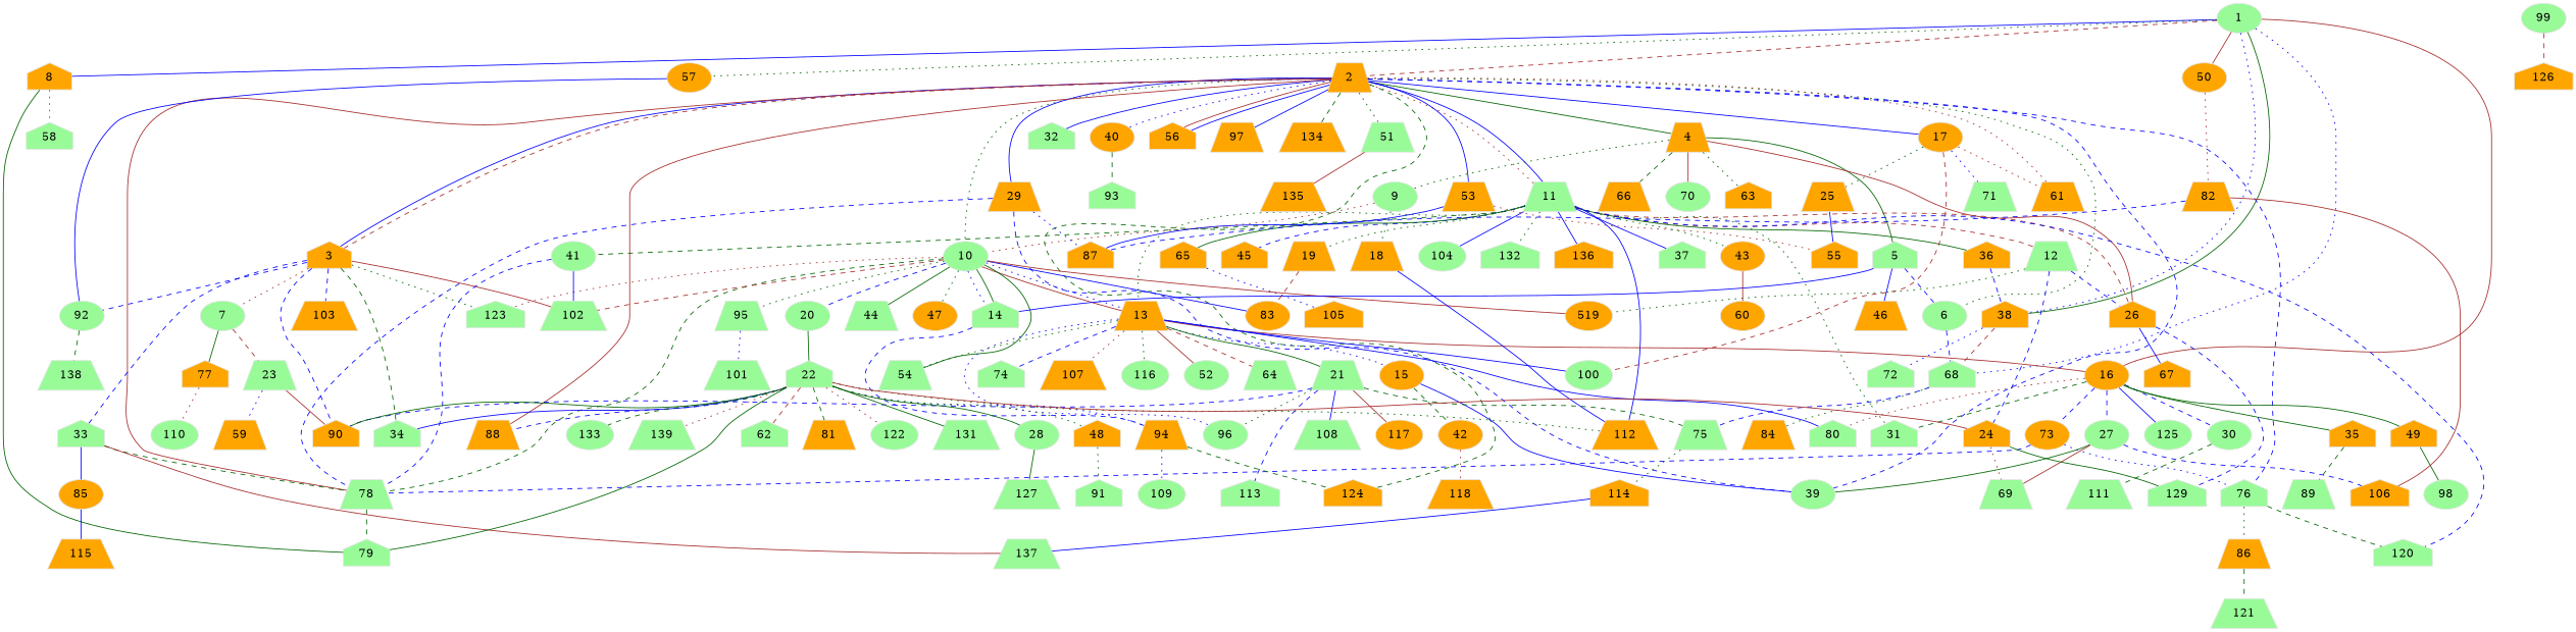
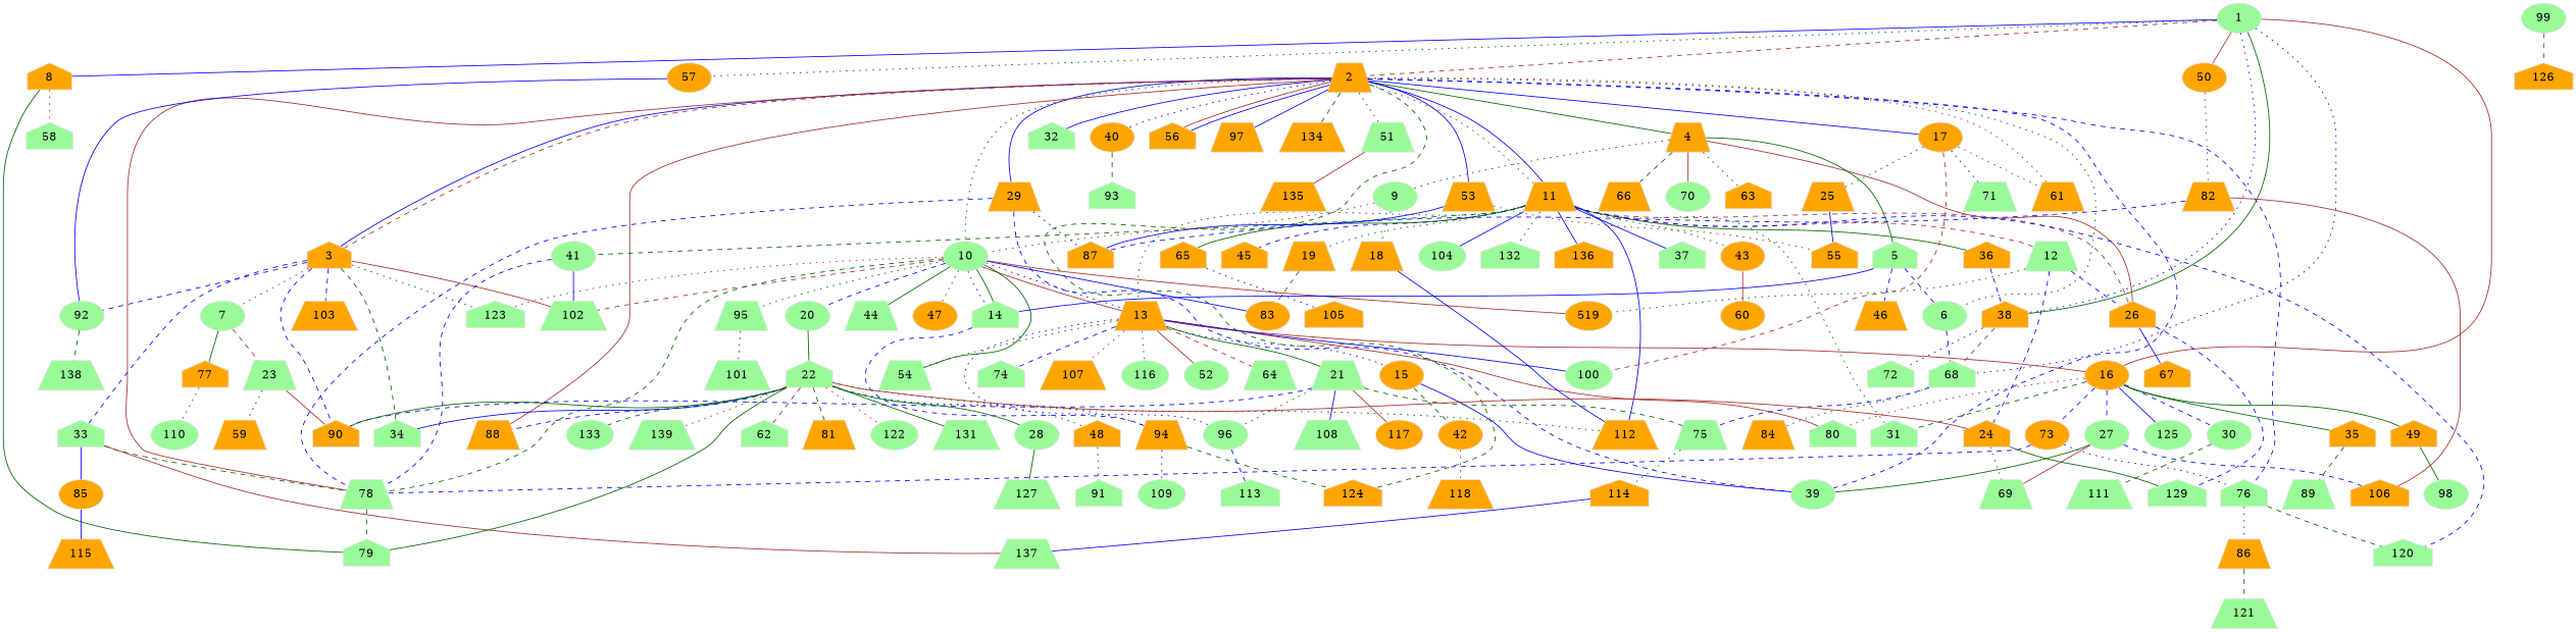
  graph {
    node [color=gray90 fillcolor=palegreen shape=trapezium style=filled]
    edge [color=blue style=solid]
    1 [shape=ellipse]
    2 [fillcolor=orange]
    8 [fillcolor=orange shape=house]
    16 [fillcolor=orange shape=ellipse]
    38 [fillcolor=orange shape=house]
    50 [fillcolor=orange shape=ellipse]
    57 [fillcolor=orange shape=ellipse]
    68 [shape=house]
    3 [fillcolor=orange shape=house]
    4 [fillcolor=orange]
    6 [shape=ellipse]
    10 [shape=ellipse]
-   11
+   11 [fillcolor=orange]
    17 [fillcolor=orange shape=ellipse]
    29 [fillcolor=orange]
    32 [shape=house]
    39 [shape=ellipse]
    40 [fillcolor=orange shape=ellipse]
    51
    53 [fillcolor=orange]
    56 [fillcolor=orange shape=house]
    61 [fillcolor=orange]
    76 [shape=house]
    78
    88 [fillcolor=orange]
    97 [fillcolor=orange]
    124 [fillcolor=orange shape=house]
    134 [fillcolor=orange]
    58 [shape=house]
    79 [shape=house]
    31 [shape=house]
    80 [shape=house]
    27 [shape=ellipse]
    30 [shape=ellipse]
    35 [fillcolor=orange shape=house]
    49 [fillcolor=orange shape=house]
    73 [fillcolor=orange shape=ellipse]
    125 [shape=ellipse]
    72 [shape=house]
    82 [fillcolor=orange]
    92 [shape=ellipse]
    75
    84 [fillcolor=orange]
    99 [shape=ellipse]
    126 [fillcolor=orange shape=house]
    7 [shape=ellipse]
    33 [shape=house]
    34 [shape=house]
    90 [fillcolor=orange shape=house]
    102
    103 [fillcolor=orange]
    123 [shape=house]
    5 [shape=house]
    9 [shape=ellipse]
    26 [fillcolor=orange shape=house]
    63 [fillcolor=orange shape=house]
    66 [fillcolor=orange]
    70 [shape=ellipse]
    14 [shape=house]
    13 [fillcolor=orange]
    20 [shape=ellipse]
    44
    47 [fillcolor=orange shape=ellipse]
    54
    83 [fillcolor=orange shape=ellipse]
    95
    n67 [fillcolor=orange label=519 shape=ellipse]
    12
    19 [fillcolor=orange]
    36 [fillcolor=orange shape=house]
    37 [shape=house]
    41 [shape=ellipse]
    43 [fillcolor=orange shape=ellipse]
    45 [fillcolor=orange shape=house]
    65 [fillcolor=orange shape=house]
    104 [shape=ellipse]
    112 [fillcolor=orange]
    120 [shape=house]
    132 [shape=house]
    136 [fillcolor=orange shape=house]
    100 [shape=ellipse]
    25 [fillcolor=orange]
    71
    87 [fillcolor=orange shape=house]
    93 [shape=house]
    135 [fillcolor=orange]
    55 [fillcolor=orange shape=house]
    86 [fillcolor=orange]
    23
    77 [fillcolor=orange shape=house]
    85 [fillcolor=orange shape=ellipse]
    137
    138
    46 [fillcolor=orange]
    18 [fillcolor=orange]
    129 [shape=house]
    67 [fillcolor=orange shape=house]
    94 [fillcolor=orange]
    59 [fillcolor=orange]
    110 [shape=ellipse]
    15 [fillcolor=orange shape=ellipse]
    21
    52 [shape=ellipse]
    64
    74 [shape=house]
    96 [shape=ellipse]
    107 [fillcolor=orange]
    116 [shape=ellipse]
    22 [shape=house]
    101
    24 [fillcolor=orange shape=house]
    60 [fillcolor=orange shape=ellipse]
    105 [fillcolor=orange shape=house]
    69
    42 [fillcolor=orange shape=ellipse]
    108
    113 [shape=house]
    117 [fillcolor=orange shape=ellipse]
    109 [shape=ellipse]
    118 [fillcolor=orange]
    106 [fillcolor=orange shape=house]
    111
    89
    98 [shape=ellipse]
    28 [shape=ellipse]
    48 [fillcolor=orange shape=house]
    62 [shape=house]
    81 [fillcolor=orange]
    122 [shape=ellipse]
    131
    133 [shape=ellipse]
    139
    114 [fillcolor=orange shape=house]
    127
    91 [shape=house]
    115 [fillcolor=orange]
    121
    1 -- 2 [color=brown style=dashed]
    1 -- 8
    1 -- 16 [color=brown]
    1 -- 38 [style=dotted]
    1 -- 38 [color=darkgreen]
    1 -- 50 [color=brown]
    1 -- 57 [color=darkgreen style=dotted]
    1 -- 68 [style=dotted]
    2 -- 3
    2 -- 3 [color=brown style=dashed]
    2 -- 4 [color=darkgreen]
    2 -- 6 [color=darkgreen style=dotted]
    2 -- 10 [color=darkgreen style=dotted]
    2 -- 11 [color=brown style=dotted]
    2 -- 11
    2 -- 17
    2 -- 29
    2 -- 32
    2 -- 39 [style=dashed]
    2 -- 40 [style=dotted]
    2 -- 51 [color=darkgreen style=dotted]
    2 -- 53
    2 -- 56 [color=brown]
    2 -- 56
    2 -- 61 [color=brown style=dotted]
    2 -- 76 [style=dashed]
    2 -- 78 [color=brown]
    2 -- 88 [color=brown]
    2 -- 97
    2 -- 124 [color=darkgreen style=dashed]
    2 -- 134 [color=darkgreen style=dashed]
    8 -- 58 [color=brown style=dotted]
    8 -- 79 [color=darkgreen]
    16 -- 31 [color=darkgreen style=dashed]
    16 -- 80 [color=brown style=dotted]
    16 -- 27 [style=dashed]
    16 -- 30 [style=dashed]
    16 -- 35 [color=darkgreen]
    16 -- 49 [color=darkgreen]
    16 -- 73 [style=dashed]
    16 -- 125
    38 -- 68 [color=brown style=dashed]
    38 -- 72 [style=dotted]
    50 -- 82 [color=brown style=dotted]
    57 -- 92
    68 -- 75 [style=dashed]
    68 -- 84 [color=darkgreen style=dotted]
    3 -- 92 [style=dashed]
    3 -- 7 [color=brown style=dotted]
    3 -- 33 [style=dashed]
    3 -- 34 [color=darkgreen style=dashed]
    3 -- 90 [style=dashed]
    3 -- 102 [color=brown]
    3 -- 103 [style=dashed]
    3 -- 123 [color=darkgreen style=dotted]
    4 -- 5 [color=darkgreen]
    4 -- 9 [color=darkgreen style=dotted]
    4 -- 26 [color=brown]
    4 -- 63 [color=darkgreen style=dotted]
    4 -- 66 [color=darkgreen style=dashed]
    4 -- 70 [color=brown]
    6 -- 68 [style=dashed]
    10 -- 78 [color=darkgreen style=dashed]
    10 -- 102 [color=brown style=dashed]
    10 -- 123 [color=brown style=dotted]
    10 -- 14 [style=dotted]
    10 -- 14 [color=darkgreen]
    10 -- 13 [color=brown]
    10 -- 13 [style=dotted]
    10 -- 20 [style=dashed]
    10 -- 44 [color=darkgreen]
    10 -- 47 [color=darkgreen style=dotted]
    10 -- 54 [color=darkgreen]
    10 -- 83
    10 -- 95 [color=darkgreen style=dotted]
    10 -- n67 [color=brown]
    11 -- 31 [color=darkgreen style=dotted]
    11 -- 26 [color=brown style=dashed]
    11 -- 13 [color=darkgreen style=dotted]
    11 -- 12 [color=brown style=dashed]
    11 -- 19 [color=darkgreen style=dotted]
    11 -- 36 [color=darkgreen]
    11 -- 37
    11 -- 41 [color=darkgreen style=dashed]
    11 -- 43 [color=darkgreen style=dotted]
    11 -- 45 [style=dashed]
    11 -- 65 [color=darkgreen]
    11 -- 104
    11 -- 112
    11 -- 120 [style=dashed]
    11 -- 132 [color=darkgreen style=dotted]
    11 -- 136
    17 -- 61 [color=brown style=dotted]
    17 -- 100 [color=brown style=dashed]
    17 -- 25 [color=darkgreen style=dotted]
    17 -- 71 [style=dotted]
    29 -- 39 [style=dashed]
    29 -- 78 [style=dashed]
    29 -- 87 [style=dotted]
    40 -- 93 [color=darkgreen style=dashed]
    51 -- 135 [color=brown]
    53 -- 87
    53 -- 55 [color=brown style=dotted]
    76 -- 120 [color=darkgreen style=dashed]
    76 -- 86 [color=darkgreen style=dotted]
    78 -- 79 [color=darkgreen style=dashed]
    27 -- 39 [color=darkgreen]
    27 -- 69 [color=brown]
    27 -- 106 [style=dashed]
    30 -- 111 [color=darkgreen style=dashed]
    35 -- 89 [color=darkgreen style=dashed]
    49 -- 98 [color=darkgreen]
    73 -- 76 [style=dotted]
    73 -- 78 [style=dashed]
    82 -- 87 [style=dashed]
    82 -- 106 [color=brown]
    92 -- 138 [color=darkgreen style=dashed]
    75 -- 114 [color=darkgreen style=dotted]
    99 -- 126 [color=brown style=dashed]
    7 -- 23 [color=brown style=dashed]
    7 -- 77 [color=darkgreen]
    33 -- 78 [color=darkgreen style=dashed]
    33 -- 85
    33 -- 137 [color=brown]
    5 -- 6 [style=dashed]
    5 -- 14
-   5 -- 46
+   5 -- 46 [style=dashed]
    9 -- 10 [color=brown style=dotted]
    9 -- 18 [color=darkgreen style=dotted]
    26 -- 129 [style=dashed]
    26 -- 67
    14 -- 94 [style=dashed]
    13 -- 16 [color=brown]
-   13 -- 80
+   13 -- 80 [color=brown]
    13 -- 54 [color=darkgreen style=dotted]
    13 -- 100
    13 -- 15 [style=dotted]
    13 -- 21 [color=darkgreen]
    13 -- 52 [color=brown]
    13 -- 64 [color=brown style=dashed]
    13 -- 74 [style=dashed]
    13 -- 96 [style=dotted]
    13 -- 107 [color=brown style=dotted]
    13 -- 116 [color=darkgreen style=dotted]
    20 -- 22 [color=darkgreen]
    95 -- 101 [style=dotted]
    12 -- 26 [style=dashed]
    12 -- n67 [color=darkgreen style=dotted]
    12 -- 24 [style=dashed]
    19 -- 83 [color=brown style=dashed]
    36 -- 38 [style=dashed]
    41 -- 78 [style=dashed]
    41 -- 102
    43 -- 60 [color=brown]
    65 -- 105 [style=dotted]
    25 -- 55
    86 -- 121 [color=darkgreen style=dashed]
    23 -- 90 [color=brown]
    23 -- 59 [style=dotted]
    77 -- 110 [color=brown style=dotted]
    85 -- 115
    18 -- 112
    94 -- 124 [color=darkgreen style=dashed]
    94 -- 109 [style=dotted]
    15 -- 39
    15 -- 42 [color=darkgreen style=dashed]
    21 -- 75 [color=darkgreen style=dashed]
    21 -- 90 [style=dashed]
    21 -- 96 [color=darkgreen style=dotted]
    21 -- 108
-   21 -- 113 [style=dashed]
+   96 -- 113 [style=dashed]
    21 -- 117 [color=brown]
    22 -- 88 [style=dashed]
    22 -- 79 [color=darkgreen]
    22 -- 34
    22 -- 90 [color=darkgreen]
    22 -- 112 [color=darkgreen style=dotted]
    22 -- 94 [style=dotted]
    22 -- 24 [color=brown]
    22 -- 28 [color=darkgreen]
    22 -- 48 [color=darkgreen style=dotted]
    22 -- 62 [color=brown style=dashed]
    22 -- 81 [color=darkgreen style=dashed]
    22 -- 122 [color=brown style=dotted]
    22 -- 131 [color=darkgreen]
    22 -- 133 [color=darkgreen style=dashed]
    22 -- 139 [color=brown style=dotted]
    24 -- 129 [color=darkgreen]
    24 -- 69 [color=brown style=dotted]
    42 -- 118 [color=brown style=dotted]
    28 -- 127 [color=darkgreen]
    48 -- 91 [color=darkgreen style=dotted]
    114 -- 137
  }
